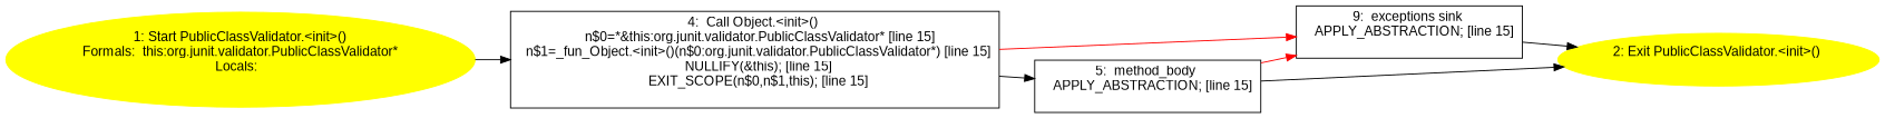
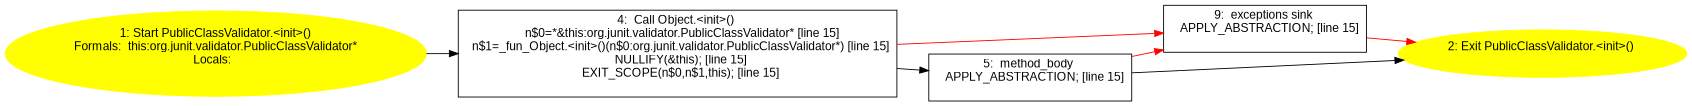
  digraph {
    fontname="Liberation Sans"
    rankdir=LR
    node [fontname="Liberation Sans" shape=box]
    edge [fontname="Liberation Sans"]
    n1 [color=yellow label="1: Start PublicClassValidator.<init>()\nFormals:  this:org.junit.validator.PublicClassValidator*\nLocals:  \n  " style=filled shape=""]
    n2 [label="4:  Call Object.<init>() \n   n$0=*&this:org.junit.validator.PublicClassValidator* [line 15]\n  n$1=_fun_Object.<init>()(n$0:org.junit.validator.PublicClassValidator*) [line 15]\n  NULLIFY(&this); [line 15]\n  EXIT_SCOPE(n$0,n$1,this); [line 15]\n "]
    n3 [label="9:  exceptions sink \n   APPLY_ABSTRACTION; [line 15]\n "]
    n4 [label="5:  method_body \n   APPLY_ABSTRACTION; [line 15]\n "]
    n5 [color=yellow label="2: Exit PublicClassValidator.<init>() \n  " style=filled shape=""]
    n1 -> n2
    n2 -> n3 [color=red]
    n2 -> n4
-   n3 -> n5
+   n3 -> n5 [color=red]
    n4 -> n3 [color=red]
    n4 -> n5
  }
